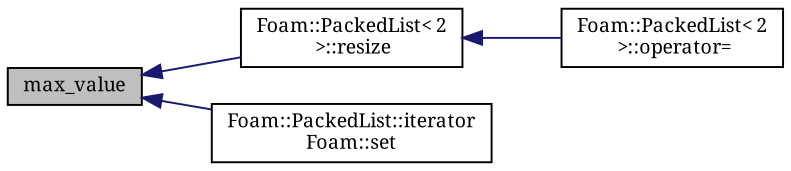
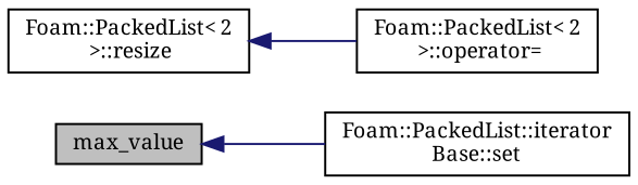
  digraph {
    fontname="Noto Serif"
    rankdir=LR
    node [color=black fontname="Noto Serif" fontsize=10 shape=record]
    edge [color=midnightblue dir=back fontname="Noto Serif" fontsize=10 labelfontname=Helvetica labelfontsize=10 style=solid]
    n1 [fillcolor=grey75 fontcolor=black height=0.2 label=max_value style=filled width=0.4]
    n2 [height=0.2 label="Foam::PackedList\< 2\l \>::resize" width=0.4]
-   n3 [height=0.2 label="Foam::PackedList::iterator\lFoam::set" width=0.4]
+   n3 [height=0.2 label="Foam::PackedList::iterator\lBase::set" width=0.4]
    n4 [height=0.2 label="Foam::PackedList\< 2\l \>::operator=" width=0.4]
-   n1 -> n2
    n1 -> n3
    n2 -> n4
  }
